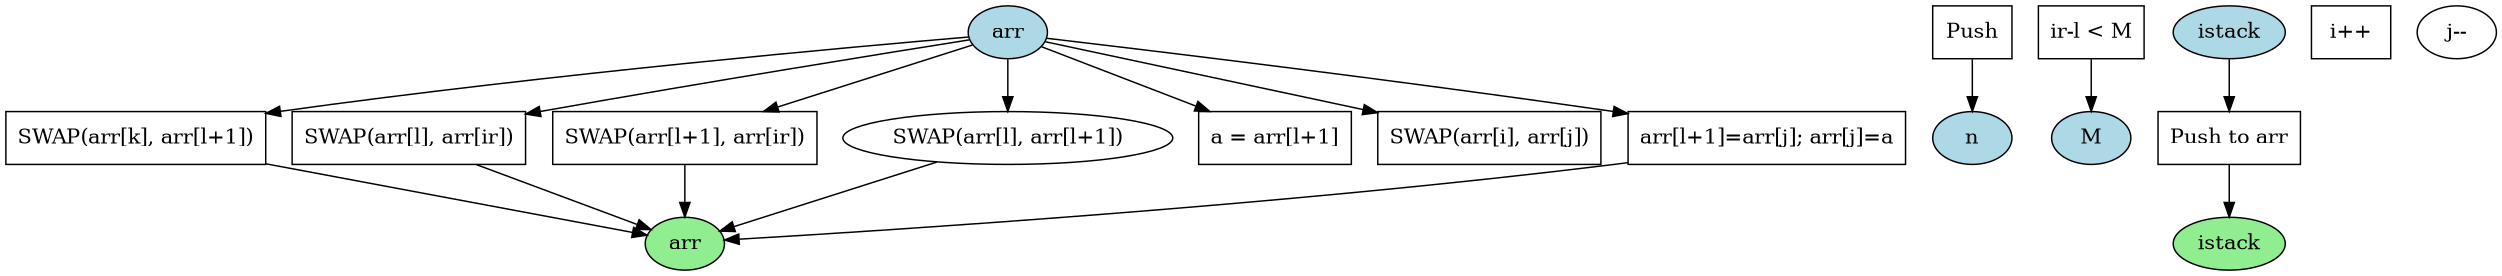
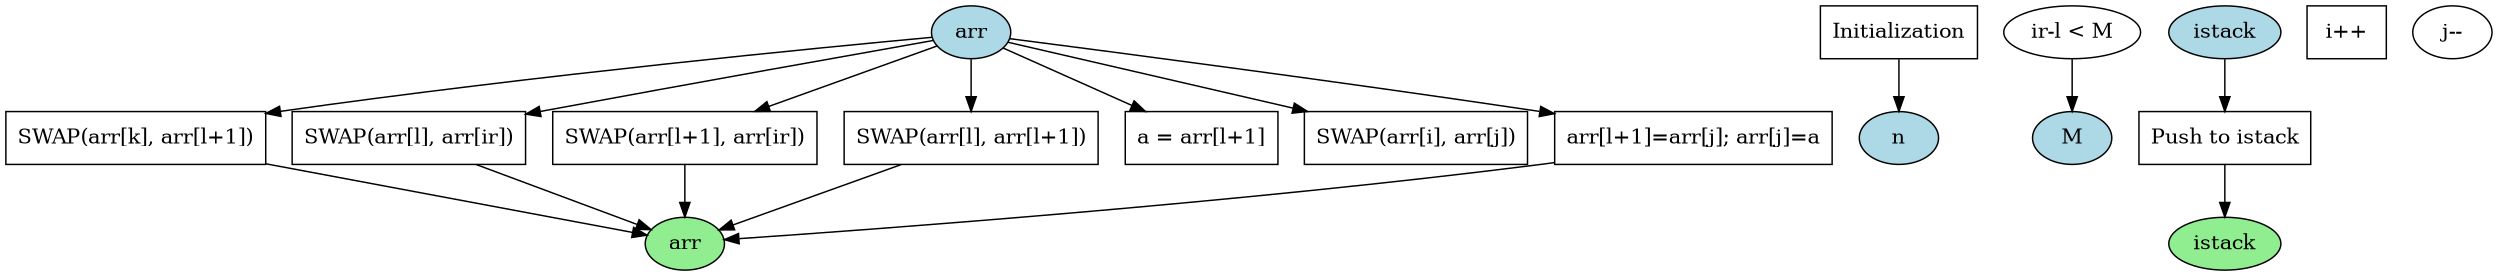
  digraph {
    node [shape=box]
    n1 [fillcolor=lightblue label=arr shape=ellipse style=filled]
    n2 [label="SWAP(arr[k], arr[l+1])"]
    n3 [label="SWAP(arr[l], arr[ir])"]
    n4 [label="SWAP(arr[l+1], arr[ir])"]
-   n5 [label="SWAP(arr[l], arr[l+1])" shape=ellipse]
+   n5 [label="SWAP(arr[l], arr[l+1])"]
    n6 [label="a = arr[l+1]"]
    n7 [label="SWAP(arr[i], arr[j])"]
    n8 [label="arr[l+1]=arr[j]; arr[j]=a"]
    n9 [fillcolor=lightgreen label=arr shape=ellipse style=filled]
    n10 [fillcolor=lightblue label=n shape=ellipse style=filled]
-   n11 [label=Push]
+   n11 [label=Initialization]
    n12 [fillcolor=lightblue label=M shape=ellipse style=filled]
-   n13 [label="ir-l < M"]
+   n13 [label="ir-l < M" shape=ellipse]
    n14 [fillcolor=lightblue label=istack shape=ellipse style=filled]
-   n15 [label="Push to arr"]
+   n15 [label="Push to istack"]
    n16 [fillcolor=lightgreen label=istack shape=ellipse style=filled]
    n17 [label="i++"]
    n18 [label="j--" shape=ellipse]
    n1 -> n2
    n1 -> n3
    n1 -> n4
    n1 -> n5
    n1 -> n6
    n1 -> n7
    n1 -> n8
    n2 -> n9
    n3 -> n9
    n4 -> n9
    n5 -> n9
    n8 -> n9
    n11 -> n10
    n13 -> n12
    n14 -> n15
    n15 -> n16
  }
